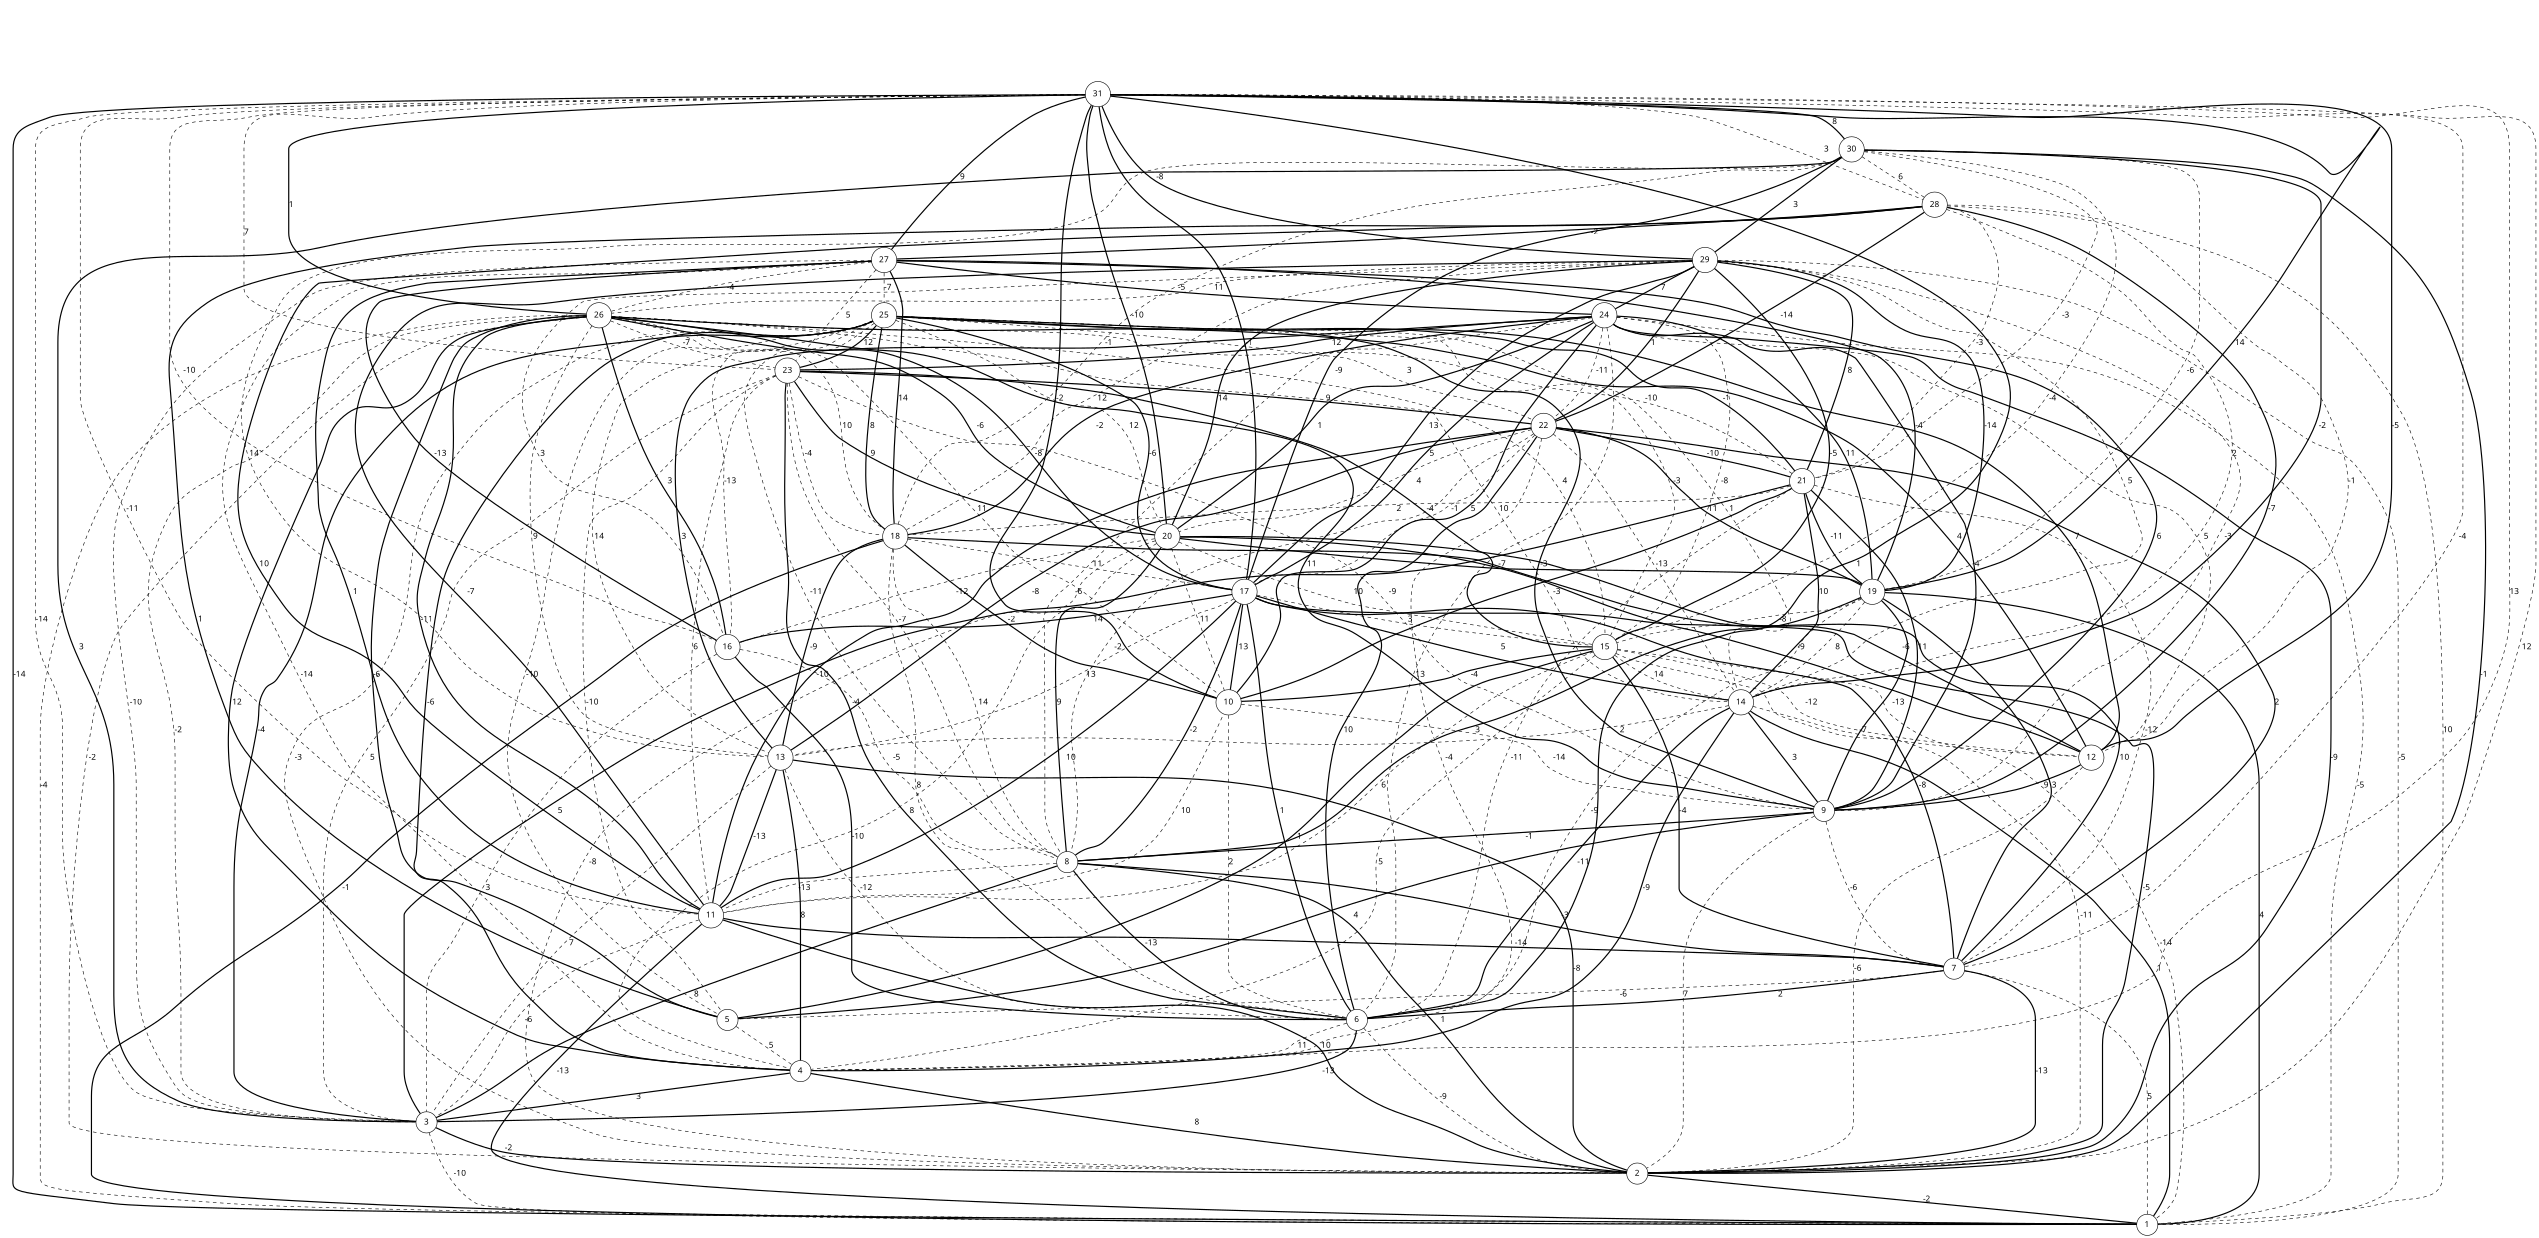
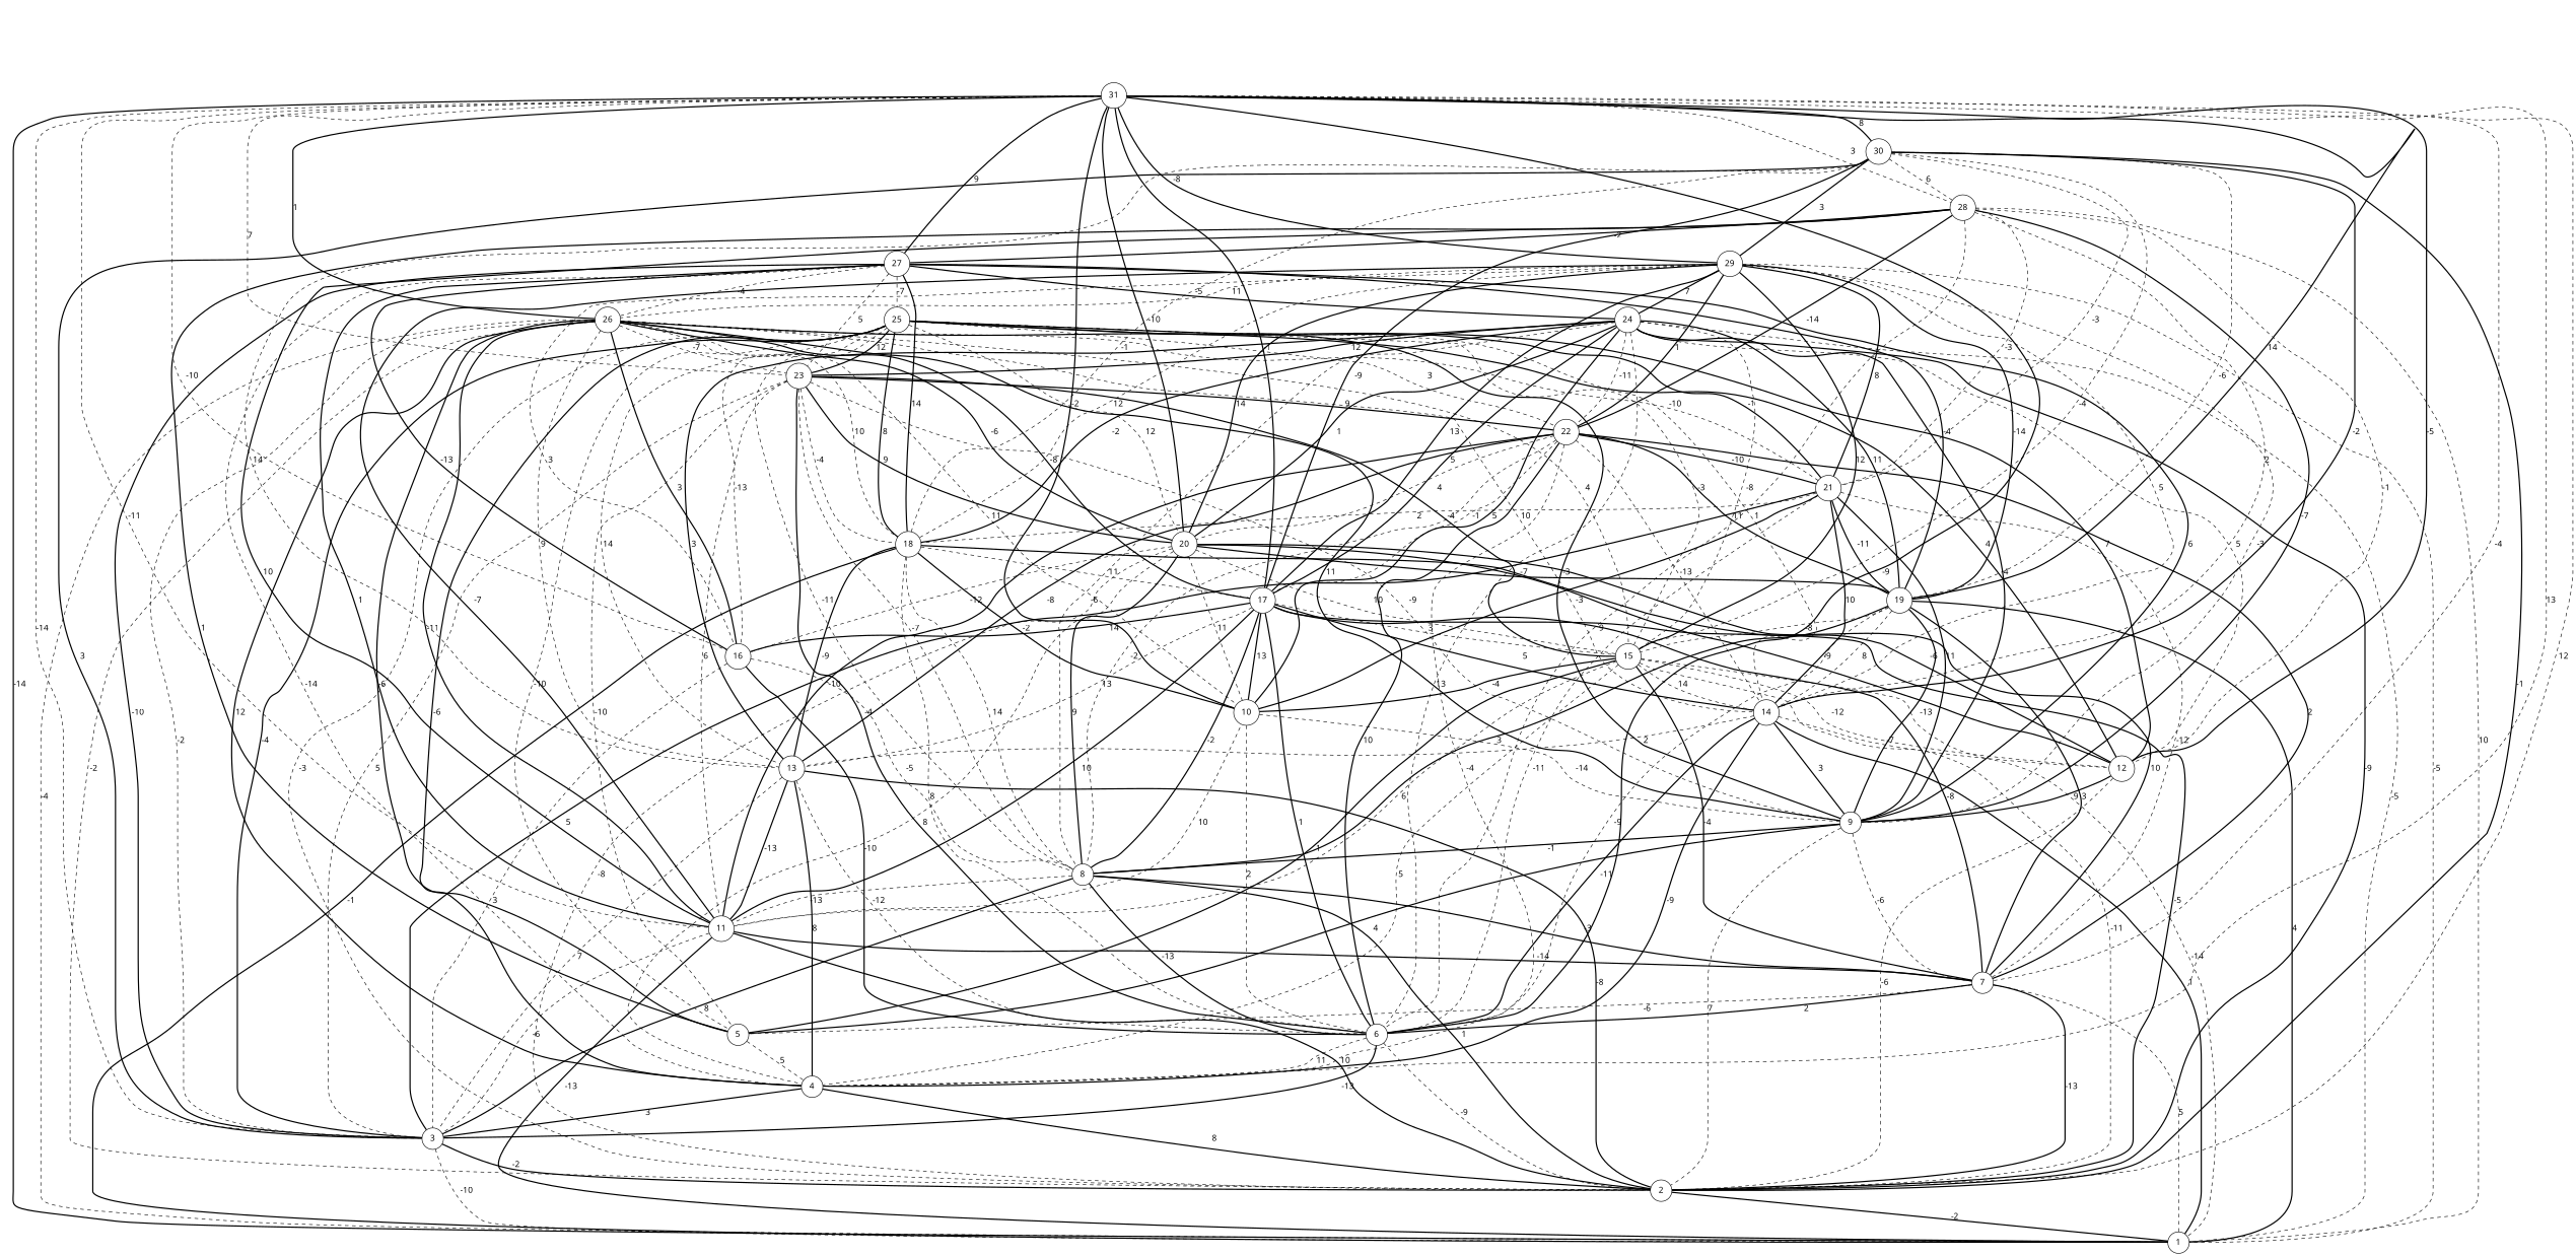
  graph {
    fontname="Noto Sans"
    node [fontname="Noto Sans" shape=circle]
    edge [fontname="Noto Sans" style=bold]
    31
    1
    2
    3
    4
    6
    7
    10
    11
    12
    16
    17
    19
    20
    23
    26
    27
    28
    29
    30
    5
    9
    8
    13
    14
    15
    21
    18
    22
    24
    25
    31 -- 1 [label=-14]
    31 -- 2 [label=12 style=dashed]
    31 -- 3 [label=-14 style=dashed]
    31 -- 4 [label=13 style=dashed]
-   31 -- 6 [label=1]
+   31 -- 6 [label=-9]
    31 -- 7 [label=-4 style=dashed]
    31 -- 10 [label=-2]
    31 -- 11 [label=-11 style=dashed]
    31 -- 12 [label=-5]
    31 -- 16 [label=-10 style=dashed]
    31 -- 17 [label=-1]
    31 -- 19 [label=14]
    31 -- 20 [label=-10]
    31 -- 23 [label=7 style=dashed]
    31 -- 26 [label=1]
    31 -- 27 [label=9]
    31 -- 28 [label=3 style=dashed]
    31 -- 29 [label=-8]
    31 -- 30 [label=8]
    2 -- 1 [label=-2]
    3 -- 1 [label=-10 style=dashed]
    3 -- 2 [label=-2]
    4 -- 2 [label=8]
    4 -- 3 [label=3]
    6 -- 2 [label=-9 style=dashed]
    6 -- 3 [label=-13]
    6 -- 4 [label=11 style=dashed]
    7 -- 1 [label=5 style=dashed]
    7 -- 2 [label=-13]
    7 -- 6 [label=2]
    7 -- 5 [label=-6 style=dashed]
    10 -- 6 [label=2 style=dashed]
    10 -- 9 [label=-14 style=dashed]
    11 -- 1 [label=-13]
    11 -- 2 [label=10]
    11 -- 3 [label=-6 style=dashed]
    11 -- 7 [label=-14]
    11 -- 10 [label=10 style=dashed]
    12 -- 2 [label=-6 style=dashed]
    12 -- 9 [label=9]
    16 -- 3 [label=3 style=dashed]
    16 -- 6 [label=-10]
    16 -- 8 [label=-5 style=dashed]
    17 -- 2 [label=-5]
    17 -- 6 [label=1]
    17 -- 7 [label=-8]
    17 -- 10 [label=13]
    17 -- 11 [label=10]
    17 -- 16 [label=14]
    17 -- 8 [label=-2]
    17 -- 13 [label=13 style=dashed]
    17 -- 14 [label=5]
    17 -- 15 [label=3 style=dashed]
    19 -- 1 [label=4]
    19 -- 6 [label=-9 style=dashed]
    19 -- 7 [label=3]
    19 -- 9 [label=-13]
    19 -- 8 [label=3]
    19 -- 14 [label=8 style=dashed]
    19 -- 15 [label=-8 style=dashed]
    20 -- 2 [label=-8 style=dashed]
    20 -- 4 [label=8 style=dashed]
    20 -- 7 [label=10]
    20 -- 10 [label=11 style=dashed]
    20 -- 12 [label=-9]
    20 -- 16 [label=-12 style=dashed]
    20 -- 19 [label=-7]
    20 -- 8 [label=9]
    20 -- 15 [label=10 style=dashed]
    23 -- 3 [label=5 style=dashed]
    23 -- 6 [label=-4]
    23 -- 11 [label=6 style=dashed]
    23 -- 20 [label=9]
    23 -- 5 [label=-10 style=dashed]
    23 -- 9 [label=-9 style=dashed]
    23 -- 8 [label=-7 style=dashed]
    23 -- 15 [label=-4]
    23 -- 18 [label=-4 style=dashed]
    23 -- 22 [label=9]
    26 -- 1 [label=-4 style=dashed]
    26 -- 2 [label=-2 style=dashed]
    26 -- 3 [label=-2 style=dashed]
    26 -- 4 [label=12]
    26 -- 10 [label=11 style=dashed]
    26 -- 11 [label=-11]
    26 -- 12 [label=4]
    26 -- 16 [label=3]
    26 -- 17 [label=-8]
    26 -- 20 [label=-6]
    26 -- 23 [label=-7 style=dashed]
    26 -- 5 [label=-6]
    26 -- 9 [label=11]
    26 -- 13 [label=9 style=dashed]
    26 -- 14 [label=10 style=dashed]
    26 -- 15 [label=4 style=dashed]
    26 -- 21 [label=-10 style=dashed]
    26 -- 18 [label=10 style=dashed]
-   27 -- 3 [label=-10 style=dashed]
+   27 -- 3 [label=-10]
    27 -- 4 [label=-14 style=dashed]
    27 -- 11 [label=1]
    27 -- 16 [label=-13]
    27 -- 19 [label=-4]
    27 -- 23 [label=5 style=dashed]
    27 -- 26 [label=-4 style=dashed]
    27 -- 9 [label=6]
    27 -- 18 [label=14]
    27 -- 24 [label=-5]
    27 -- 25 [label=-7 style=dashed]
    28 -- 1 [label=10 style=dashed]
+   28 -- 6 [label=9 style=dashed]
    28 -- 11 [label=10]
    28 -- 12 [label=-1 style=dashed]
    28 -- 27 [label=-2]
    28 -- 5 [label=1]
    28 -- 9 [label=-7]
    28 -- 14 [label=2 style=dashed]
    28 -- 21 [label=-3 style=dashed]
    28 -- 22 [label=-14]
    29 -- 1 [label=-5 style=dashed]
    29 -- 11 [label=-7]
    29 -- 16 [label=3 style=dashed]
    29 -- 17 [label=13]
    29 -- 19 [label=-14]
    29 -- 20 [label=14]
    29 -- 26 [label=11 style=dashed]
    29 -- 9 [label=-3 style=dashed]
    29 -- 14 [label=5 style=dashed]
-   29 -- 15 [label=-5]
+   29 -- 15 [label=12]
    29 -- 21 [label=8]
    29 -- 18 [label=12 style=dashed]
    29 -- 22 [label=1]
    29 -- 24 [label=7]
    30 -- 2 [label=-1]
    30 -- 3 [label=3]
    30 -- 17 [label=-9]
    30 -- 19 [label=-6 style=dashed]
    30 -- 28 [label=6 style=dashed]
    30 -- 29 [label=3]
    30 -- 13 [label=14 style=dashed]
    30 -- 14 [label=-2]
    30 -- 15 [label=-4 style=dashed]
    30 -- 21 [label=-3 style=dashed]
    30 -- 18 [label=-1 style=dashed]
    5 -- 4 [label=5 style=dashed]
    9 -- 2 [label=7 style=dashed]
    9 -- 7 [label=-6 style=dashed]
    9 -- 5 [label=4]
    9 -- 8 [label=-1]
    8 -- 2 [label=1]
    8 -- 3 [label=8]
    8 -- 6 [label=-13]
    8 -- 7 [label=-3]
    8 -- 11 [label=-13 style=dashed]
    13 -- 2 [label=-8]
    13 -- 3 [label=7 style=dashed]
    13 -- 4 [label=8]
    13 -- 6 [label=-12 style=dashed]
    13 -- 11 [label=-13]
    14 -- 1 [label=1]
    14 -- 4 [label=-9]
    14 -- 6 [label=-11]
    14 -- 12 [label=-7 style=dashed]
    14 -- 9 [label=3]
    14 -- 13 [label=2 style=dashed]
    15 -- 1 [label=-14 style=dashed]
    15 -- 2 [label=-11 style=dashed]
    15 -- 4 [label=5 style=dashed]
    15 -- 7 [label=-4]
    15 -- 10 [label=-4]
    15 -- 11 [label=6 style=dashed]
    15 -- 12 [label=-12 style=dashed]
    15 -- 5 [label=1]
    15 -- 14 [label=14 style=dashed]
    21 -- 3 [label=5]
    21 -- 6 [label=-11 style=dashed]
    21 -- 7 [label=-12 style=dashed]
    21 -- 10 [label=-3]
    21 -- 19 [label=-11]
    21 -- 9 [label=11]
    21 -- 14 [label=10]
    21 -- 18 [label=2 style=dashed]
    18 -- 1 [label=-1]
    18 -- 6 [label=8 style=dashed]
    18 -- 10 [label=-2]
    18 -- 12 [label=-6]
    18 -- 17 [label=11 style=dashed]
    18 -- 8 [label=14 style=dashed]
    18 -- 13 [label=-9]
    22 -- 4 [label=-4 style=dashed]
    22 -- 6 [label=10]
    22 -- 7 [label=2]
    22 -- 11 [label=-10]
    22 -- 17 [label=-1 style=dashed]
    22 -- 19 [label=11]
    22 -- 20 [label=4 style=dashed]
    22 -- 8 [label=-2 style=dashed]
    22 -- 13 [label=-8]
    22 -- 14 [label=-13 style=dashed]
    22 -- 21 [label=-10]
    24 -- 1 [label=-5 style=dashed]
    24 -- 2 [label=-9]
    24 -- 6 [label=13 style=dashed]
    24 -- 10 [label=5]
    24 -- 12 [label=5 style=dashed]
    24 -- 17 [label=5]
    24 -- 19 [label=11]
    24 -- 20 [label=1]
    24 -- 23 [label=12]
    24 -- 9 [label=4]
    24 -- 8 [label=-6 style=dashed]
    24 -- 13 [label=3]
    24 -- 15 [label=-8 style=dashed]
    24 -- 18 [label=-2]
    24 -- 22 [label=-11 style=dashed]
    25 -- 2 [label=-3 style=dashed]
    25 -- 3 [label=-4]
    25 -- 4 [label=-6]
    25 -- 12 [label=7]
    25 -- 16 [label=-13 style=dashed]
-   25 -- 17 [label=-6]
    25 -- 20 [label=12 style=dashed]
    25 -- 23 [label=12]
    25 -- 5 [label=-10 style=dashed]
    25 -- 9 [label=-3]
    25 -- 8 [label=-11 style=dashed]
    25 -- 13 [label=14 style=dashed]
    25 -- 14 [label=1 style=dashed]
    25 -- 15 [label=-3 style=dashed]
    25 -- 21 [label=-1]
    25 -- 18 [label=8]
    25 -- 22 [label=3 style=dashed]
  }
